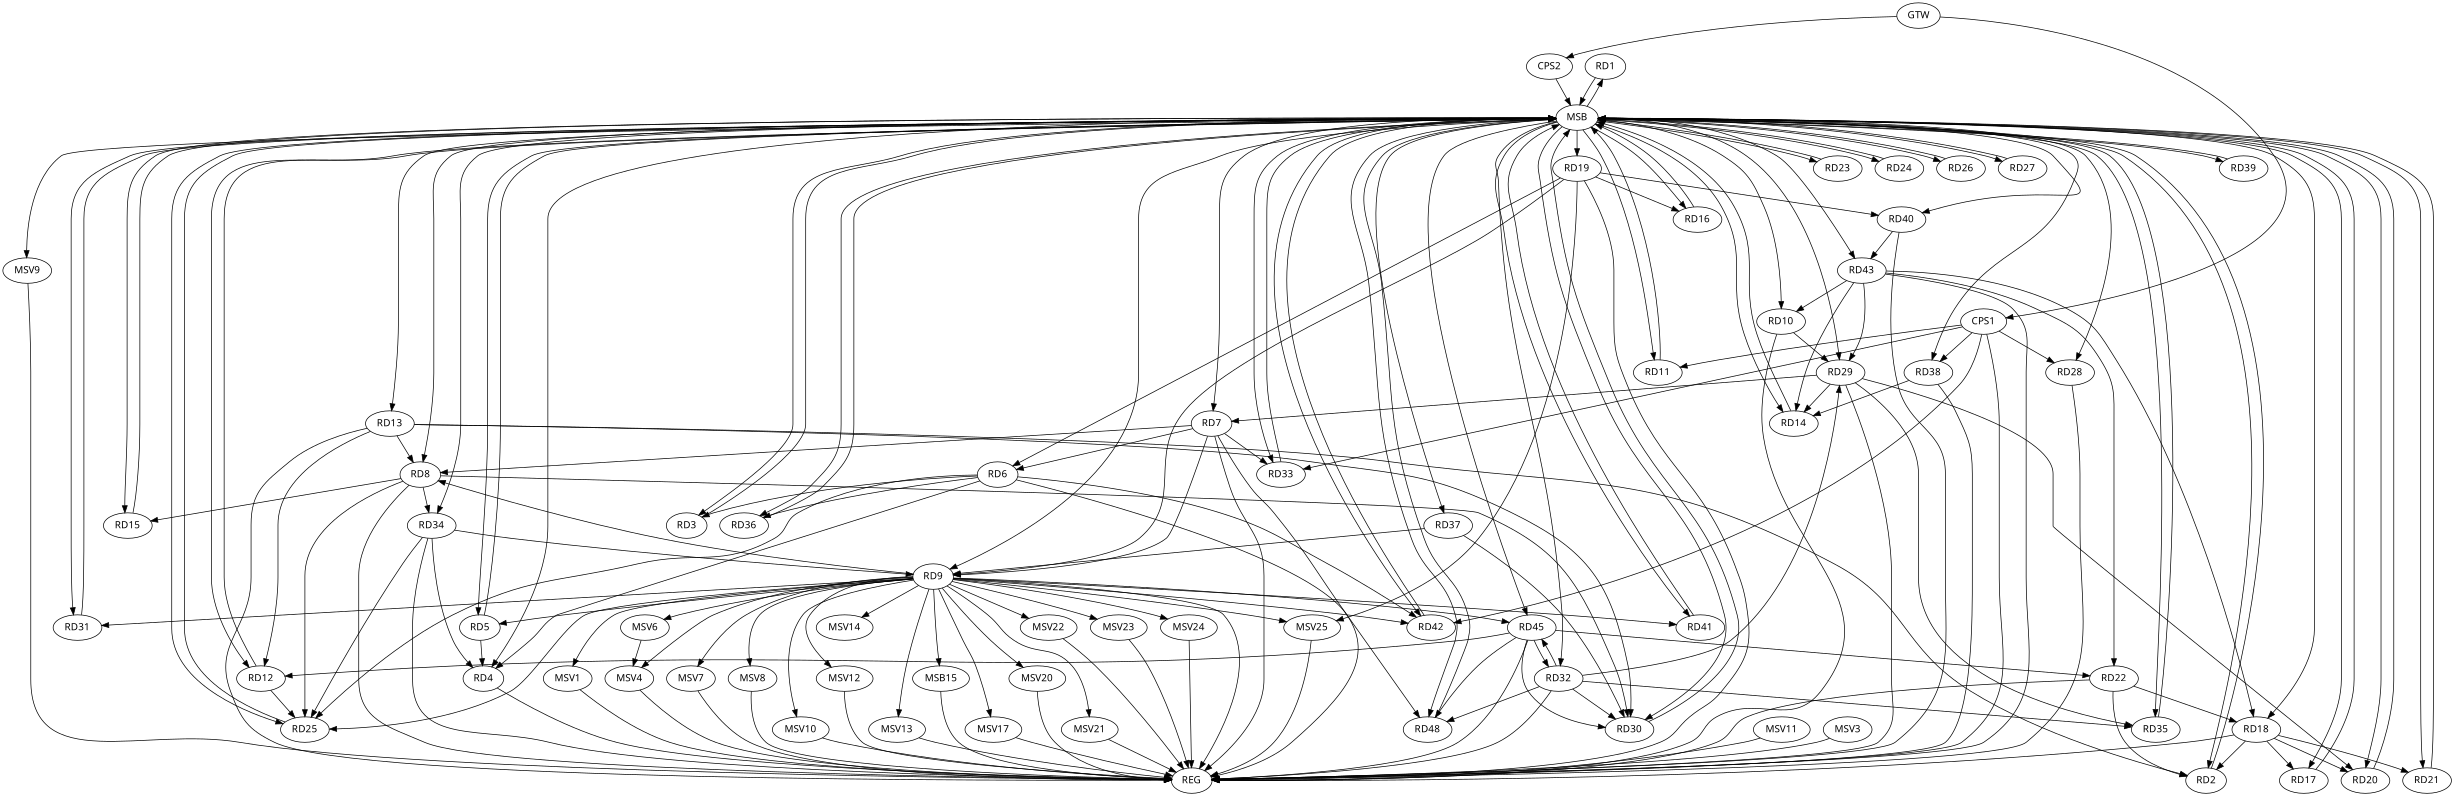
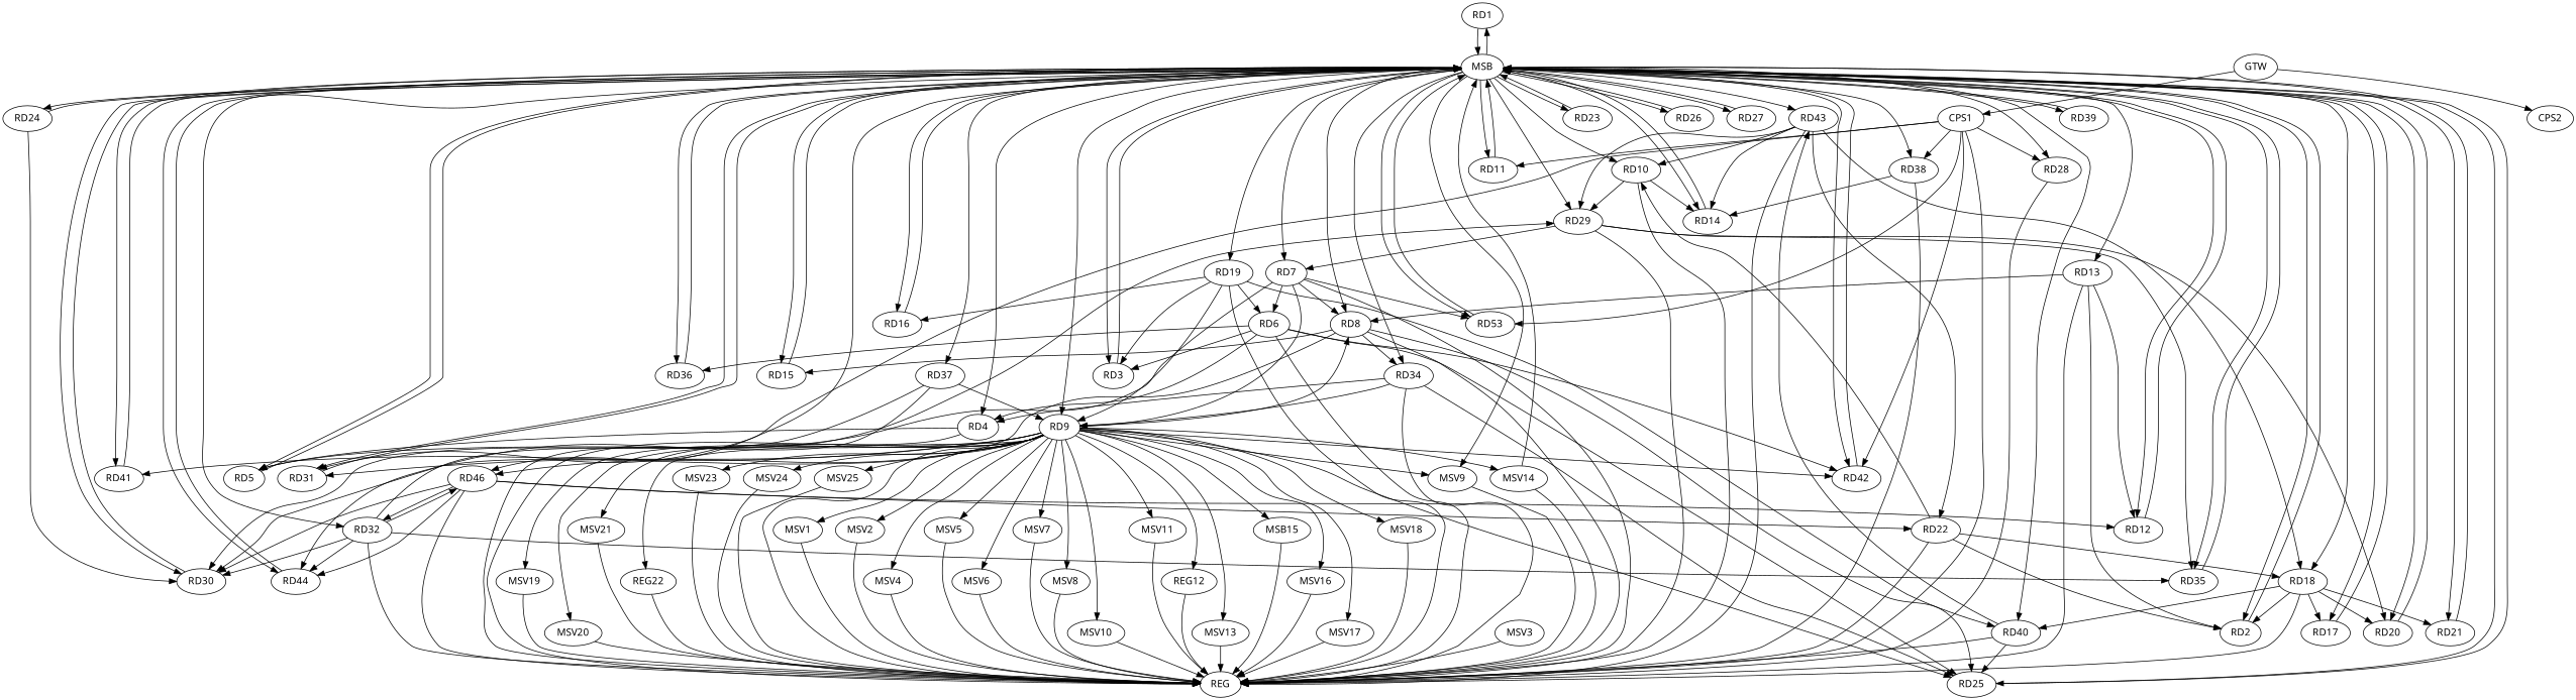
  strict digraph {
    fontname="Noto Sans"
    node [fontname="Noto Sans"]
    edge [fontname="Noto Sans"]
    n1 [label=RD1]
    n2 [label=MSB]
    n3 [label=RD2]
    n4 [label=RD3]
    n5 [label=RD4]
    n6 [label=RD5]
    n7 [label=RD25]
    n8 [label=RD36]
    n9 [label=RD42]
    n10 [label=RD7]
    n11 [label=RD8]
    n12 [label=RD9]
-   n13 [label=RD33]
-   n14 [label=RD48]
+   n13 [label=RD53]
+   n14 [label=RD44]
    n15 [label=RD15]
    n16 [label=RD30]
    n17 [label=RD34]
    n18 [label=RD31]
    n19 [label=RD41]
-   n20 [label=RD45]
+   n20 [label=RD46]
    n21 [label=MSV9]
    n22 [label=RD10]
    n23 [label=RD29]
    n24 [label=RD11]
    n25 [label=RD12]
    n26 [label=RD13]
    n27 [label=RD14]
    n28 [label=RD16]
    n29 [label=RD17]
    n30 [label=RD18]
    n31 [label=RD20]
    n32 [label=RD21]
    n33 [label=RD40]
    n34 [label=RD19]
    n35 [label=RD23]
    n36 [label=RD24]
    n37 [label=RD26]
    n38 [label=RD27]
    n39 [label=RD28]
    n40 [label=RD35]
    n41 [label=RD32]
    n42 [label=RD37]
    n43 [label=RD38]
    n44 [label=RD39]
    n45 [label=RD43]
    n46 [label=REG]
    n47 [label=RD6]
    n48 [label=MSV1]
+   n49 [label=MSV2]
    n50 [label=MSV4]
+   n51 [label=MSV5]
    n52 [label=MSV6]
    n53 [label=MSV7]
    n54 [label=MSV8]
    n55 [label=MSV10]
    n56 [label=MSV11]
-   n57 [label=MSV12]
+   n57 [label=REG12]
    n58 [label=MSV13]
    n59 [label=MSV14]
    n60 [label=MSB15]
+   n61 [label=MSV16]
    n62 [label=MSV17]
+   n63 [label=MSV18]
+   n64 [label=MSV19]
    n65 [label=MSV20]
    n66 [label=MSV21]
-   n67 [label=MSV22]
+   n67 [label=REG22]
    n68 [label=MSV23]
    n69 [label=MSV24]
    n70 [label=MSV25]
    n71 [label=RD22]
    n72 [label=MSV3]
    n73 [label=CPS1]
    n74 [label=CPS2]
    n75 [label=GTW]
    n1 -> n2
    n2 -> n1
    n2 -> n3
    n2 -> n4
    n2 -> n5
    n2 -> n6
    n2 -> n7
    n2 -> n8
    n2 -> n9
    n2 -> n10
    n2 -> n11
    n2 -> n12
    n2 -> n13
    n2 -> n14
    n2 -> n15
    n2 -> n16
    n2 -> n17
    n2 -> n18
    n2 -> n19
    n2 -> n20
    n2 -> n21
    n2 -> n22
    n2 -> n23
    n2 -> n24
    n2 -> n25
    n2 -> n26
    n2 -> n27
    n2 -> n28
    n2 -> n29
    n2 -> n30
    n2 -> n31
    n2 -> n32
    n2 -> n33
    n2 -> n34
    n2 -> n35
    n2 -> n36
    n2 -> n37
    n2 -> n38
    n2 -> n39
    n2 -> n40
    n2 -> n41
    n2 -> n42
    n2 -> n43
    n2 -> n44
    n2 -> n45
    n3 -> n2
    n4 -> n2
-   n6 -> n5
+   n5 -> n6
    n5 -> n46
    n6 -> n2
    n7 -> n2
    n8 -> n2
    n9 -> n2
    n10 -> n11
    n10 -> n12
    n10 -> n13
    n10 -> n14
    n10 -> n46
    n10 -> n47
    n11 -> n7
    n11 -> n15
    n11 -> n16
    n11 -> n17
    n11 -> n46
    n12 -> n6
    n12 -> n7
    n12 -> n9
    n12 -> n11
    n12 -> n18
    n12 -> n19
    n12 -> n20
+   n12 -> n21
    n12 -> n46
    n12 -> n48
+   n12 -> n49
    n12 -> n50
+   n12 -> n51
    n12 -> n52
    n12 -> n53
    n12 -> n54
    n12 -> n55
+   n12 -> n56
    n12 -> n57
    n12 -> n58
    n12 -> n59
    n12 -> n60
+   n12 -> n61
    n12 -> n62
+   n12 -> n63
+   n12 -> n64
    n12 -> n65
    n12 -> n66
    n12 -> n67
    n12 -> n68
    n12 -> n69
    n12 -> n70
    n13 -> n2
    n14 -> n2
    n15 -> n2
    n16 -> n2
    n17 -> n5
    n17 -> n7
    n17 -> n12
    n17 -> n46
    n18 -> n2
    n19 -> n2
    n20 -> n14
    n20 -> n16
    n20 -> n25
    n20 -> n41
    n20 -> n46
    n20 -> n71
    n21 -> n46
    n22 -> n23
    n22 -> n46
    n23 -> n10
-   n23 -> n27
+   n22 -> n27
    n23 -> n31
    n23 -> n40
    n23 -> n46
    n24 -> n2
    n25 -> n2
    n26 -> n3
    n26 -> n11
-   n26 -> n16
+   n36 -> n16
    n26 -> n25
    n26 -> n46
    n27 -> n2
    n28 -> n2
    n29 -> n2
    n30 -> n3
    n30 -> n29
    n30 -> n31
    n30 -> n32
+   n30 -> n33
    n30 -> n46
    n31 -> n2
    n32 -> n2
-   n25 -> n7
+   n33 -> n7
    n33 -> n45
    n33 -> n46
-   n34 -> n70
+   n34 -> n4
    n34 -> n12
    n34 -> n28
    n34 -> n33
    n34 -> n46
    n34 -> n47
    n35 -> n2
    n36 -> n2
    n37 -> n2
    n38 -> n2
    n39 -> n46
    n40 -> n2
    n41 -> n14
    n41 -> n16
    n41 -> n20
    n41 -> n23
    n41 -> n40
    n41 -> n46
    n42 -> n12
    n42 -> n16
+   n42 -> n46
    n43 -> n27
    n43 -> n46
    n44 -> n2
    n45 -> n22
    n45 -> n23
    n45 -> n27
    n45 -> n30
    n45 -> n46
    n45 -> n71
    n47 -> n4
    n47 -> n5
    n47 -> n7
    n47 -> n8
    n47 -> n9
    n47 -> n46
    n48 -> n46
+   n49 -> n46
    n50 -> n46
-   n52 -> n50
+   n51 -> n46
+   n52 -> n46
    n53 -> n46
    n54 -> n46
    n55 -> n46
    n56 -> n46
    n57 -> n46
    n58 -> n46
+   n59 -> n46
    n60 -> n46
+   n61 -> n46
    n62 -> n46
+   n63 -> n46
+   n64 -> n46
    n65 -> n46
    n66 -> n46
    n67 -> n46
    n68 -> n46
    n69 -> n46
    n70 -> n46
    n71 -> n3
+   n71 -> n22
    n71 -> n30
    n71 -> n46
    n72 -> n46
    n73 -> n9
    n73 -> n13
+   n73 -> n18
    n73 -> n24
    n73 -> n39
    n73 -> n43
    n73 -> n46
-   n74 -> n2
+   n59 -> n2
    n75 -> n73
    n75 -> n74
  }
